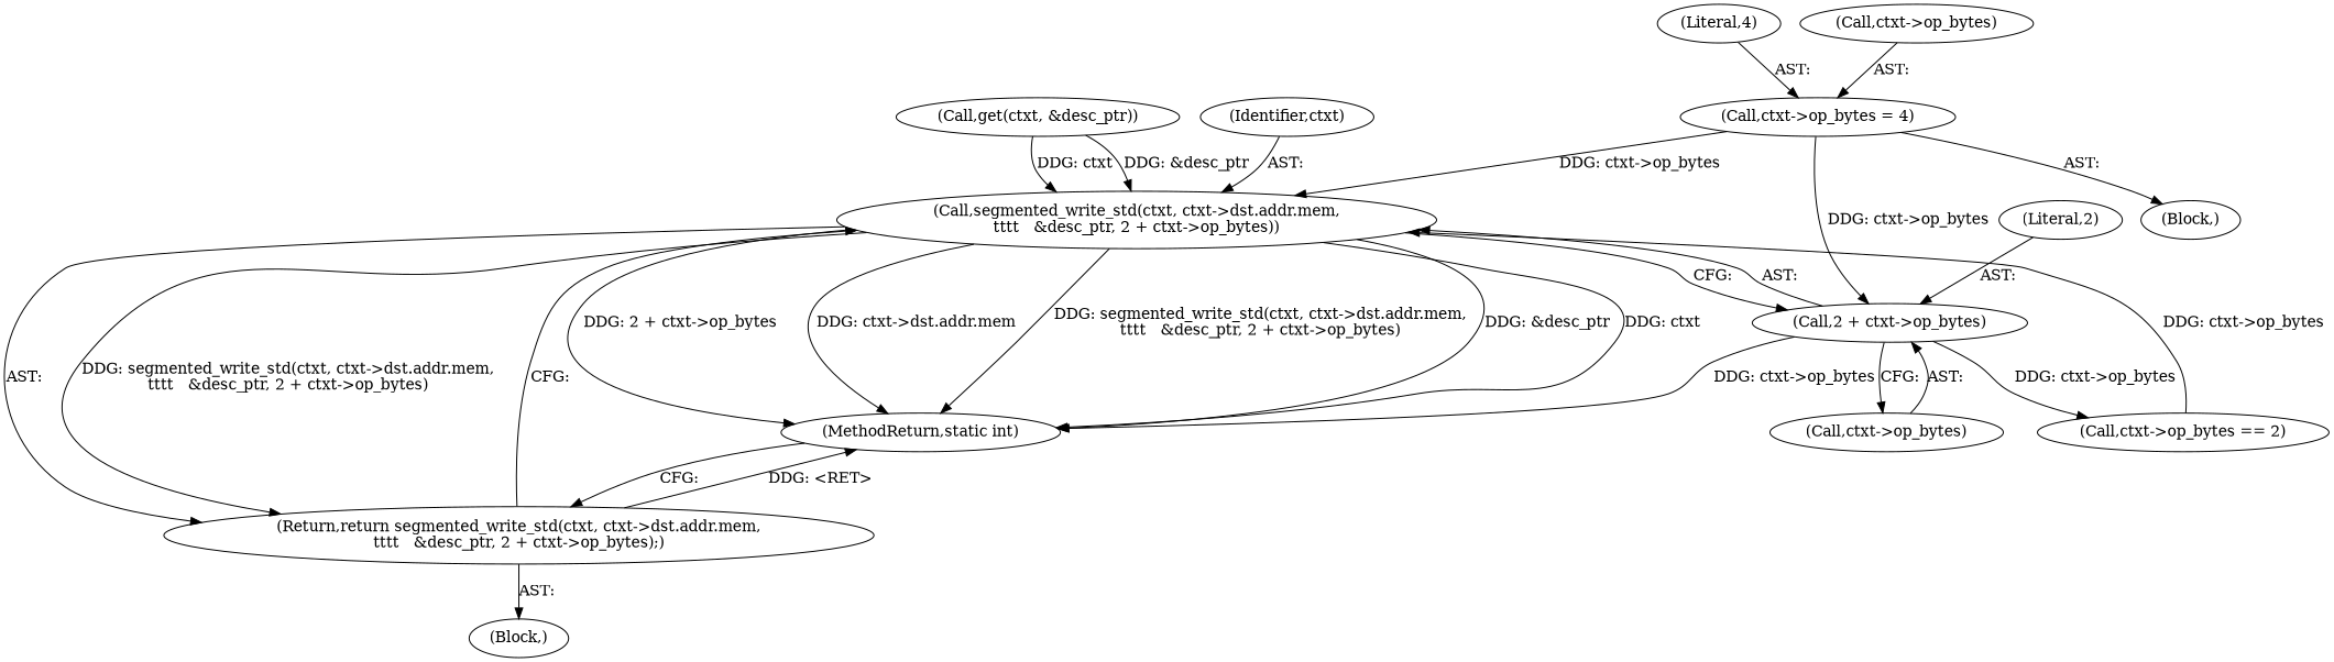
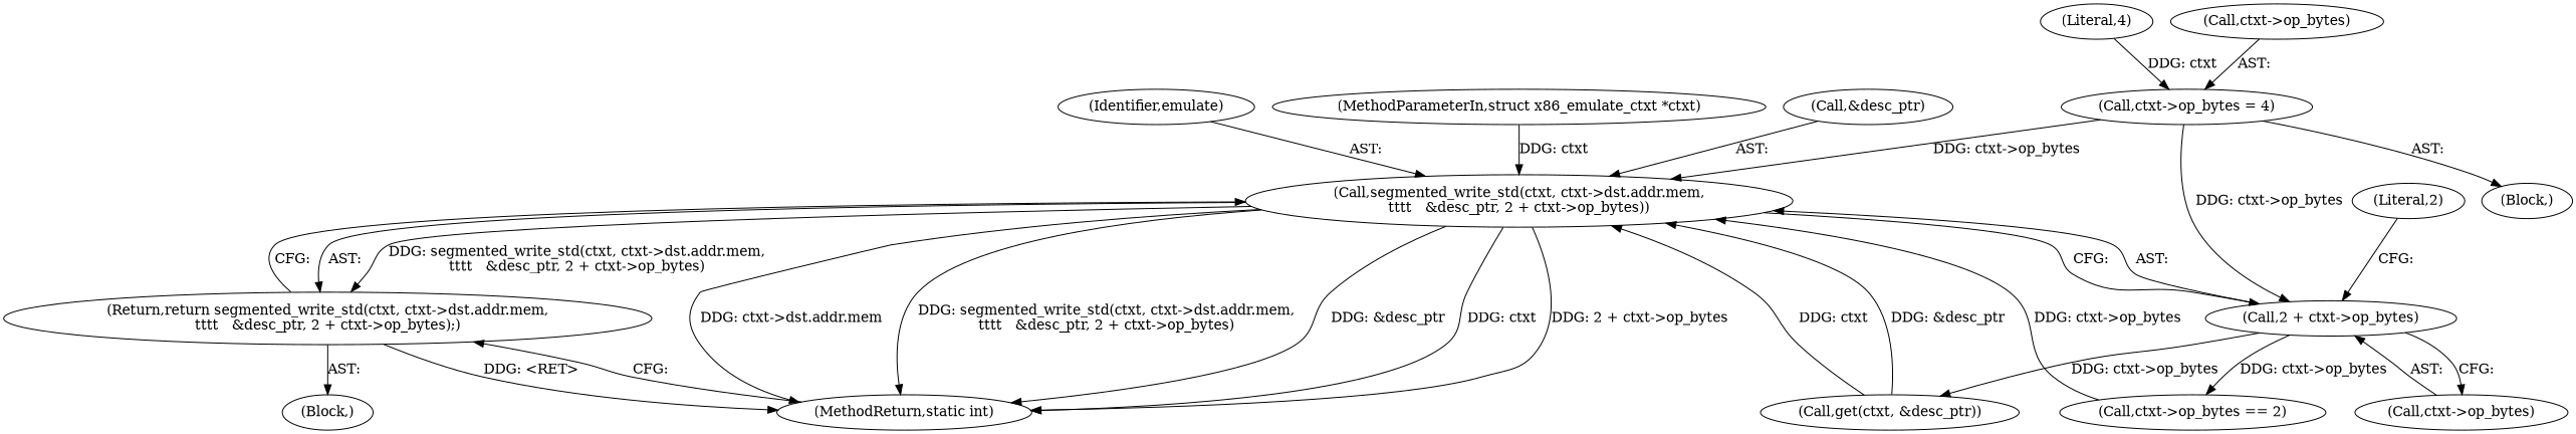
  digraph {
    n1 [label="(Call,ctxt->op_bytes = 4)"]
    n2 [label="(Call,segmented_write_std(ctxt, ctxt->dst.addr.mem,\n\t\t\t\t   &desc_ptr, 2 + ctxt->op_bytes))"]
    n3 [label="(Call,2 + ctxt->op_bytes)"]
    n4 [label="(Block,)"]
    n5 [label="(Return,return segmented_write_std(ctxt, ctxt->dst.addr.mem,\n\t\t\t\t   &desc_ptr, 2 + ctxt->op_bytes);)"]
    n6 [label="(MethodReturn,static int)"]
    n7 [label="(Call,ctxt->op_bytes)"]
    n8 [label="(Call,ctxt->op_bytes == 2)"]
    n9 [label="(Literal,4)"]
    n10 [label="(Block,)"]
    n11 [label="(Call,get(ctxt, &desc_ptr))"]
-   n12 [label="(Identifier,ctxt)"]
+   n12 [label="(Identifier,emulate)"]
    n13 [label="(Call,ctxt->op_bytes)"]
+   n14 [label="(MethodParameterIn,struct x86_emulate_ctxt *ctxt)"]
    n15 [label="(Literal,2)"]
+   n16 [label="(Call,&desc_ptr)"]
    n1 -> n2 [label="DDG: ctxt->op_bytes"]
    n1 -> n3 [label="DDG: ctxt->op_bytes"]
    n1 -> n4 [label="AST: "]
    n2 -> n3 [label="CFG: "]
    n2 -> n5 [label="AST: "]
    n2 -> n5 [label="DDG: segmented_write_std(ctxt, ctxt->dst.addr.mem,\n\t\t\t\t   &desc_ptr, 2 + ctxt->op_bytes)"]
    n2 -> n6 [label="DDG: 2 + ctxt->op_bytes"]
    n2 -> n6 [label="DDG: ctxt->dst.addr.mem"]
    n2 -> n6 [label="DDG: segmented_write_std(ctxt, ctxt->dst.addr.mem,\n\t\t\t\t   &desc_ptr, 2 + ctxt->op_bytes)"]
    n2 -> n6 [label="DDG: &desc_ptr"]
    n2 -> n6 [label="DDG: ctxt"]
    n3 -> n2 [label="AST: "]
-   n3 -> n6 [label="DDG: ctxt->op_bytes"]
+   n3 -> n11 [label="DDG: ctxt->op_bytes"]
    n3 -> n7 [label="CFG: "]
    n3 -> n8 [label="DDG: ctxt->op_bytes"]
    n5 -> n2 [label="CFG: "]
    n5 -> n6 [label="DDG: <RET>"]
    n5 -> n10 [label="AST: "]
    n6 -> n5 [label="CFG: "]
    n7 -> n3 [label="AST: "]
    n8 -> n2 [label="DDG: ctxt->op_bytes"]
-   n9 -> n1 [label="AST: "]
+   n9 -> n1 [label="DDG: ctxt"]
    n11 -> n2 [label="DDG: ctxt"]
    n11 -> n2 [label="DDG: &desc_ptr"]
    n12 -> n2 [label="AST: "]
    n13 -> n1 [label="AST: "]
-   n15 -> n3 [label="AST: "]
+   n14 -> n2 [label="DDG: ctxt"]
+   n15 -> n3 [label="CFG: "]
+   n16 -> n2 [label="AST: "]
  }
